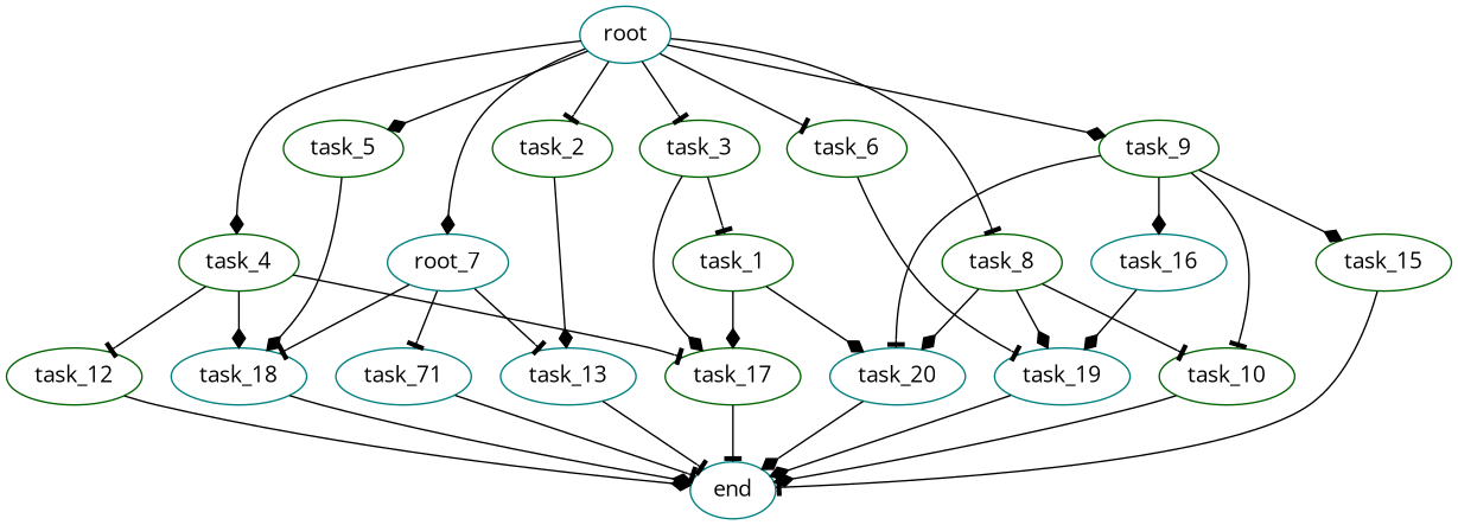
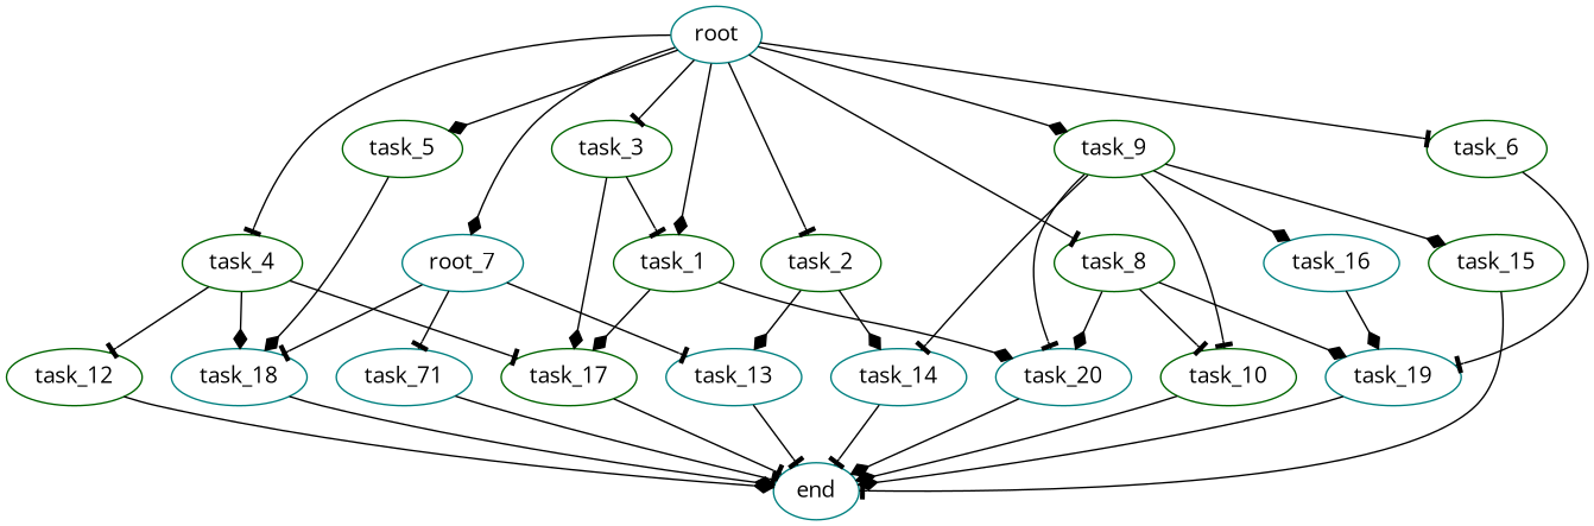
  digraph {
    fontname="Open Sans"
    node [color=darkgreen fontname="Open Sans"]
    edge [arrowhead=diamond fontname="Open Sans"]
    task_1
    root [color=teal]
    task_2
    task_3
    task_4
    task_5
    task_6
    n8 [color=teal label=root_7]
    task_8
    task_9
    task_17
    task_20 [color=teal]
    task_13 [color=teal]
+   task_14 [color=teal]
    task_12
    task_18 [color=teal]
    task_19 [color=teal]
    n18 [color=teal label=task_71]
    task_10
    task_15
    task_16 [color=teal]
    end [color=teal]
    task_1 -> task_17
    task_1 -> task_20
+   root -> task_1
    root -> task_2 [arrowhead=tee]
    root -> task_3 [arrowhead=tee]
-   root -> task_4
+   root -> task_4 [arrowhead=tee]
    root -> task_5
    root -> task_6 [arrowhead=tee]
    root -> n8
    root -> task_8 [arrowhead=tee]
    root -> task_9
    task_2 -> task_13
+   task_2 -> task_14
    task_3 -> task_1 [arrowhead=tee]
    task_3 -> task_17
    task_4 -> task_17 [arrowhead=tee]
    task_4 -> task_12 [arrowhead=tee]
    task_4 -> task_18
    task_5 -> task_18
    task_6 -> task_19 [arrowhead=tee]
    n8 -> task_13 [arrowhead=tee]
    n8 -> task_18 [arrowhead=tee]
    n8 -> n18 [arrowhead=tee]
    task_8 -> task_20
    task_8 -> task_19
    task_8 -> task_10 [arrowhead=tee]
    task_9 -> task_20 [arrowhead=tee]
+   task_9 -> task_14 [arrowhead=tee]
    task_9 -> task_10 [arrowhead=tee]
    task_9 -> task_15
    task_9 -> task_16
    task_17 -> end [arrowhead=tee]
    task_20 -> end
    task_13 -> end [arrowhead=tee]
+   task_14 -> end [arrowhead=tee]
    task_12 -> end
    task_18 -> end
    task_19 -> end
    n18 -> end [arrowhead=tee]
    task_10 -> end
    task_15 -> end [arrowhead=tee]
    task_16 -> task_19
  }
